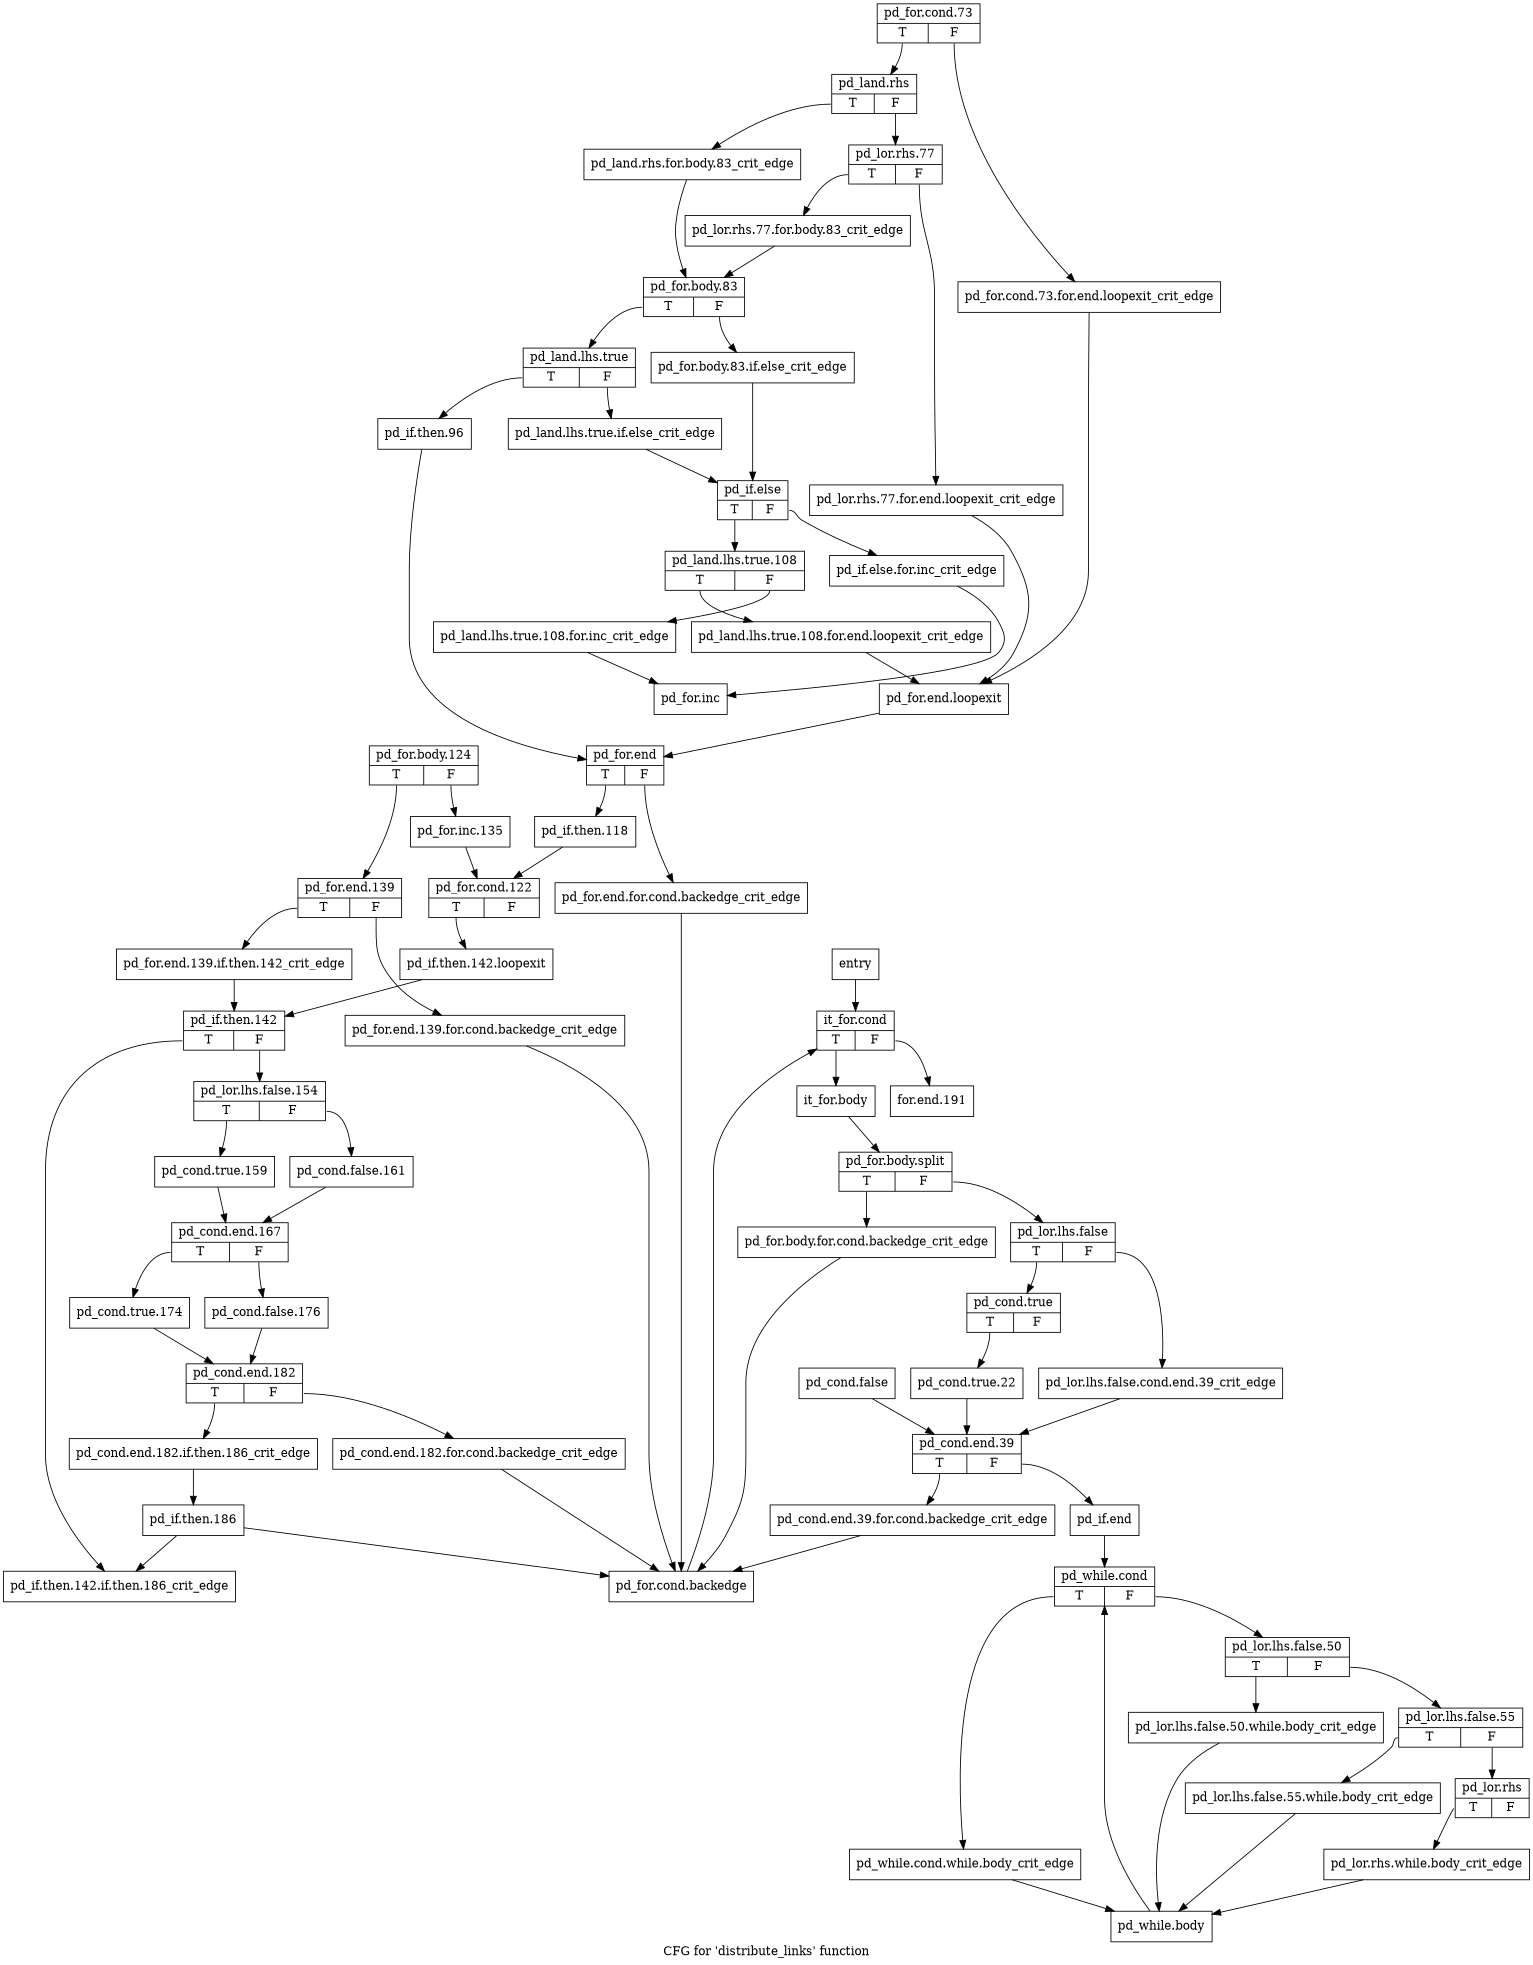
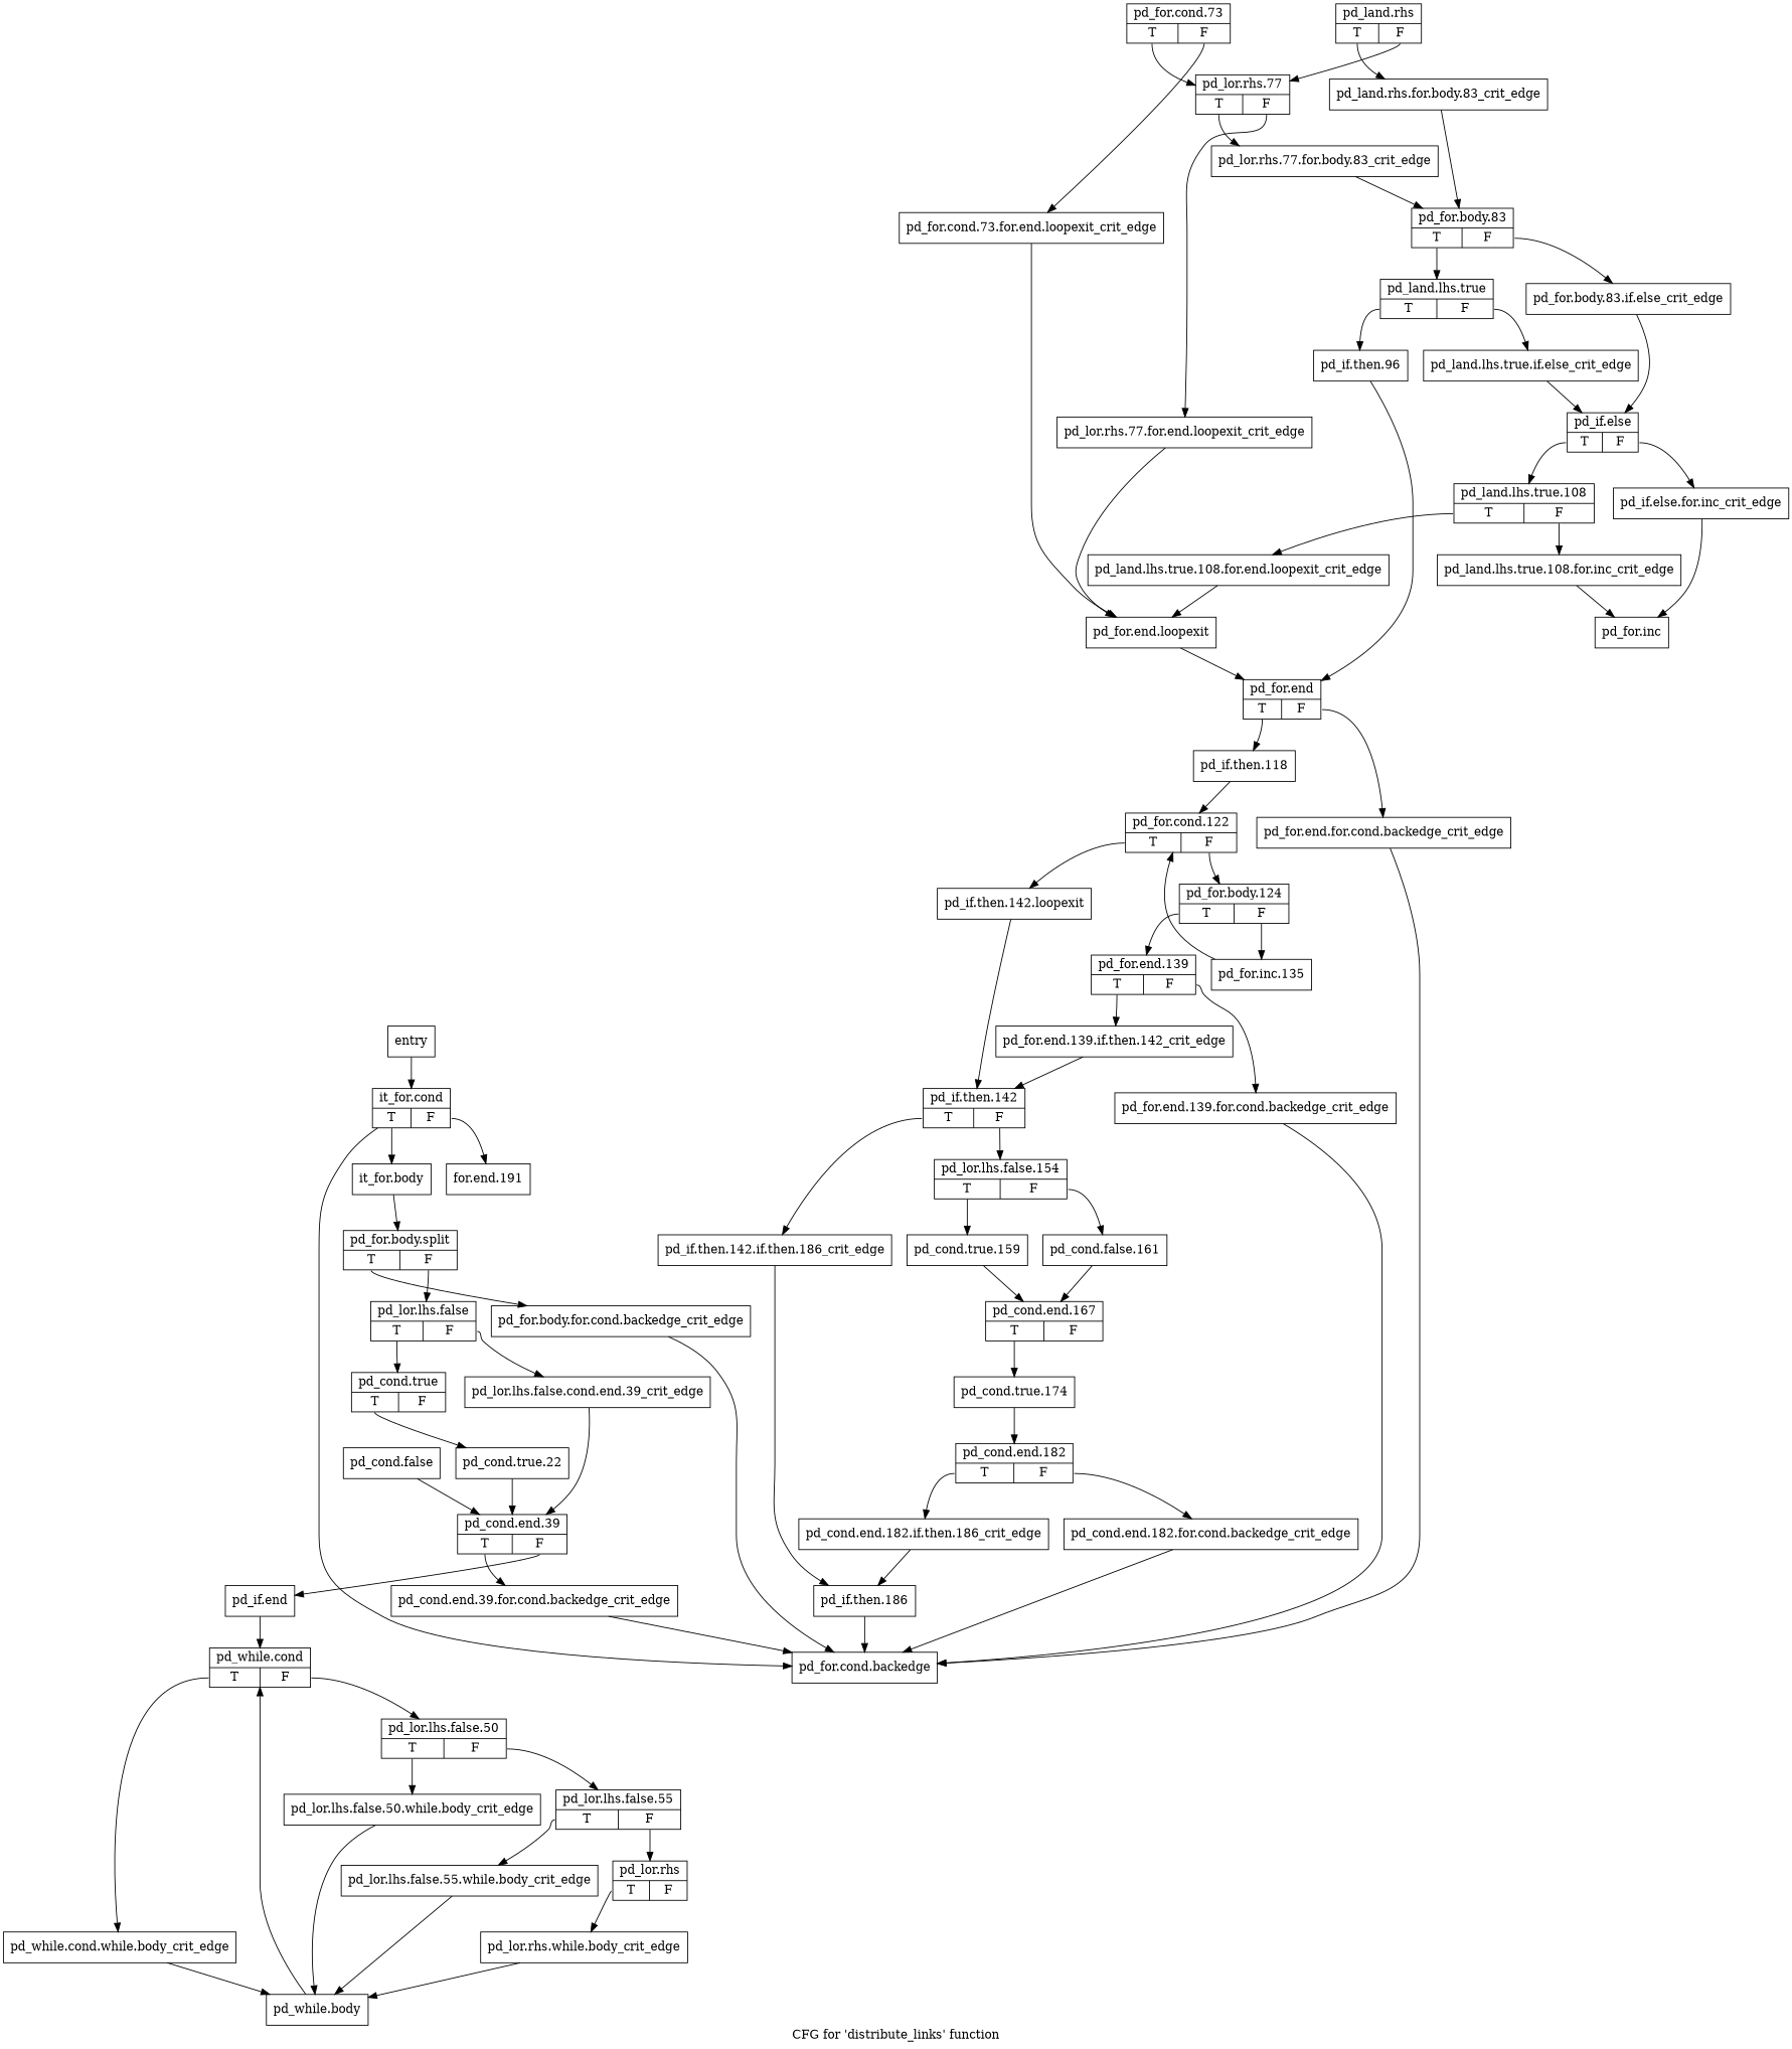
  digraph {
    label="CFG for 'distribute_links' function"
    node [shape=record]
    n1 [label="{entry}"]
    n2 [label="{it_for.cond|{<s0>T|<s1>F}}"]
    n3 [label="{it_for.body}"]
    n4 [label="{for.end.191}"]
    n5 [label="{pd_for.body.split|{<s0>T|<s1>F}}"]
    n6 [label="{pd_for.body.for.cond.backedge_crit_edge}"]
    n7 [label="{pd_lor.lhs.false|{<s0>T|<s1>F}}"]
    n8 [label="{pd_for.cond.backedge}"]
    n9 [label="{pd_cond.true|{<s0>T|<s1>F}}"]
    n10 [label="{pd_lor.lhs.false.cond.end.39_crit_edge}"]
    n11 [label="{pd_cond.true.22}"]
    n12 [label="{pd_cond.end.39|{<s0>T|<s1>F}}"]
    n13 [label="{pd_cond.false}"]
    n14 [label="{pd_cond.end.39.for.cond.backedge_crit_edge}"]
    n15 [label="{pd_if.end}"]
    n16 [label="{pd_while.cond|{<s0>T|<s1>F}}"]
    n17 [label="{pd_while.cond.while.body_crit_edge}"]
    n18 [label="{pd_lor.lhs.false.50|{<s0>T|<s1>F}}"]
    n19 [label="{pd_while.body}"]
    n20 [label="{pd_lor.lhs.false.50.while.body_crit_edge}"]
    n21 [label="{pd_lor.lhs.false.55|{<s0>T|<s1>F}}"]
    n22 [label="{pd_lor.lhs.false.55.while.body_crit_edge}"]
    n23 [label="{pd_lor.rhs|{<s0>T|<s1>F}}"]
    n24 [label="{pd_lor.rhs.while.body_crit_edge}"]
    n25 [label="{pd_for.cond.73|{<s0>T|<s1>F}}"]
    n26 [label="{pd_land.rhs|{<s0>T|<s1>F}}"]
    n27 [label="{pd_for.cond.73.for.end.loopexit_crit_edge}"]
    n28 [label="{pd_land.rhs.for.body.83_crit_edge}"]
    n29 [label="{pd_lor.rhs.77|{<s0>T|<s1>F}}"]
    n30 [label="{pd_for.end.loopexit}"]
    n31 [label="{pd_for.body.83|{<s0>T|<s1>F}}"]
    n32 [label="{pd_lor.rhs.77.for.body.83_crit_edge}"]
    n33 [label="{pd_lor.rhs.77.for.end.loopexit_crit_edge}"]
    n34 [label="{pd_for.end|{<s0>T|<s1>F}}"]
    n35 [label="{pd_if.then.118}"]
    n36 [label="{pd_for.end.for.cond.backedge_crit_edge}"]
    n37 [label="{pd_land.lhs.true|{<s0>T|<s1>F}}"]
    n38 [label="{pd_for.body.83.if.else_crit_edge}"]
    n39 [label="{pd_if.then.96}"]
    n40 [label="{pd_land.lhs.true.if.else_crit_edge}"]
    n41 [label="{pd_if.else|{<s0>T|<s1>F}}"]
    n42 [label="{pd_land.lhs.true.108|{<s0>T|<s1>F}}"]
    n43 [label="{pd_if.else.for.inc_crit_edge}"]
    n44 [label="{pd_land.lhs.true.108.for.end.loopexit_crit_edge}"]
    n45 [label="{pd_land.lhs.true.108.for.inc_crit_edge}"]
    n46 [label="{pd_for.inc}"]
    n47 [label="{pd_for.cond.122|{<s0>T|<s1>F}}"]
    n48 [label="{pd_if.then.142.loopexit}"]
    n49 [label="{pd_for.body.124|{<s0>T|<s1>F}}"]
    n50 [label="{pd_if.then.142|{<s0>T|<s1>F}}"]
    n51 [label="{pd_for.end.139|{<s0>T|<s1>F}}"]
    n52 [label="{pd_for.inc.135}"]
    n53 [label="{pd_if.then.142.if.then.186_crit_edge}"]
    n54 [label="{pd_lor.lhs.false.154|{<s0>T|<s1>F}}"]
    n55 [label="{pd_for.end.139.if.then.142_crit_edge}"]
    n56 [label="{pd_for.end.139.for.cond.backedge_crit_edge}"]
    n57 [label="{pd_if.then.186}"]
    n58 [label="{pd_cond.true.159}"]
    n59 [label="{pd_cond.false.161}"]
    n60 [label="{pd_cond.end.167|{<s0>T|<s1>F}}"]
    n61 [label="{pd_cond.true.174}"]
-   n62 [label="{pd_cond.false.176}"]
    n63 [label="{pd_cond.end.182|{<s0>T|<s1>F}}"]
    n64 [label="{pd_cond.end.182.if.then.186_crit_edge}"]
    n65 [label="{pd_cond.end.182.for.cond.backedge_crit_edge}"]
    n1 -> n2
    n2 -> n3 [tailport=s0]
    n2 -> n4 [tailport=s1]
    n3 -> n5
    n5 -> n6 [tailport=s0]
    n5 -> n7 [tailport=s1]
    n6 -> n8
    n7 -> n9 [tailport=s0]
    n7 -> n10 [tailport=s1]
-   n8 -> n2
+   n2 -> n8
    n9 -> n11 [tailport=s0]
    n10 -> n12
    n11 -> n12
    n12 -> n14 [tailport=s0]
    n12 -> n15 [tailport=s1]
    n13 -> n12
    n14 -> n8
    n15 -> n16
    n16 -> n17 [tailport=s0]
    n16 -> n18 [tailport=s1]
    n17 -> n19
    n18 -> n20 [tailport=s0]
    n18 -> n21 [tailport=s1]
    n19 -> n16
    n20 -> n19
    n21 -> n22 [tailport=s0]
    n21 -> n23 [tailport=s1]
    n22 -> n19
    n23 -> n24 [tailport=s0]
    n24 -> n19
-   n25 -> n26 [tailport=s0]
+   n25 -> n29 [tailport=s0]
    n25 -> n27 [tailport=s1]
    n26 -> n28 [tailport=s0]
    n26 -> n29 [tailport=s1]
    n27 -> n30
    n28 -> n31
    n29 -> n32 [tailport=s0]
    n29 -> n33 [tailport=s1]
    n30 -> n34
    n31 -> n37 [tailport=s0]
    n31 -> n38 [tailport=s1]
    n32 -> n31
    n33 -> n30
    n34 -> n35 [tailport=s0]
    n34 -> n36 [tailport=s1]
    n35 -> n47
    n36 -> n8
    n37 -> n39 [tailport=s0]
    n37 -> n40 [tailport=s1]
    n38 -> n41
    n39 -> n34
    n40 -> n41
    n41 -> n42 [tailport=s0]
    n41 -> n43 [tailport=s1]
    n42 -> n44 [tailport=s0]
    n42 -> n45 [tailport=s1]
    n43 -> n46
    n44 -> n30
    n45 -> n46
    n47 -> n48 [tailport=s0]
+   n47 -> n49 [tailport=s1]
    n48 -> n50
    n49 -> n51 [tailport=s0]
    n49 -> n52 [tailport=s1]
    n50 -> n53 [tailport=s0]
    n50 -> n54 [tailport=s1]
    n51 -> n55 [tailport=s0]
    n51 -> n56 [tailport=s1]
    n52 -> n47
-   n57 -> n53
+   n53 -> n57
    n54 -> n58 [tailport=s0]
    n54 -> n59 [tailport=s1]
    n55 -> n50
    n56 -> n8
    n57 -> n8
    n58 -> n60
    n59 -> n60
    n60 -> n61 [tailport=s0]
-   n60 -> n62 [tailport=s1]
    n61 -> n63
-   n62 -> n63
    n63 -> n64 [tailport=s0]
    n63 -> n65 [tailport=s1]
    n64 -> n57
    n65 -> n8
  }
